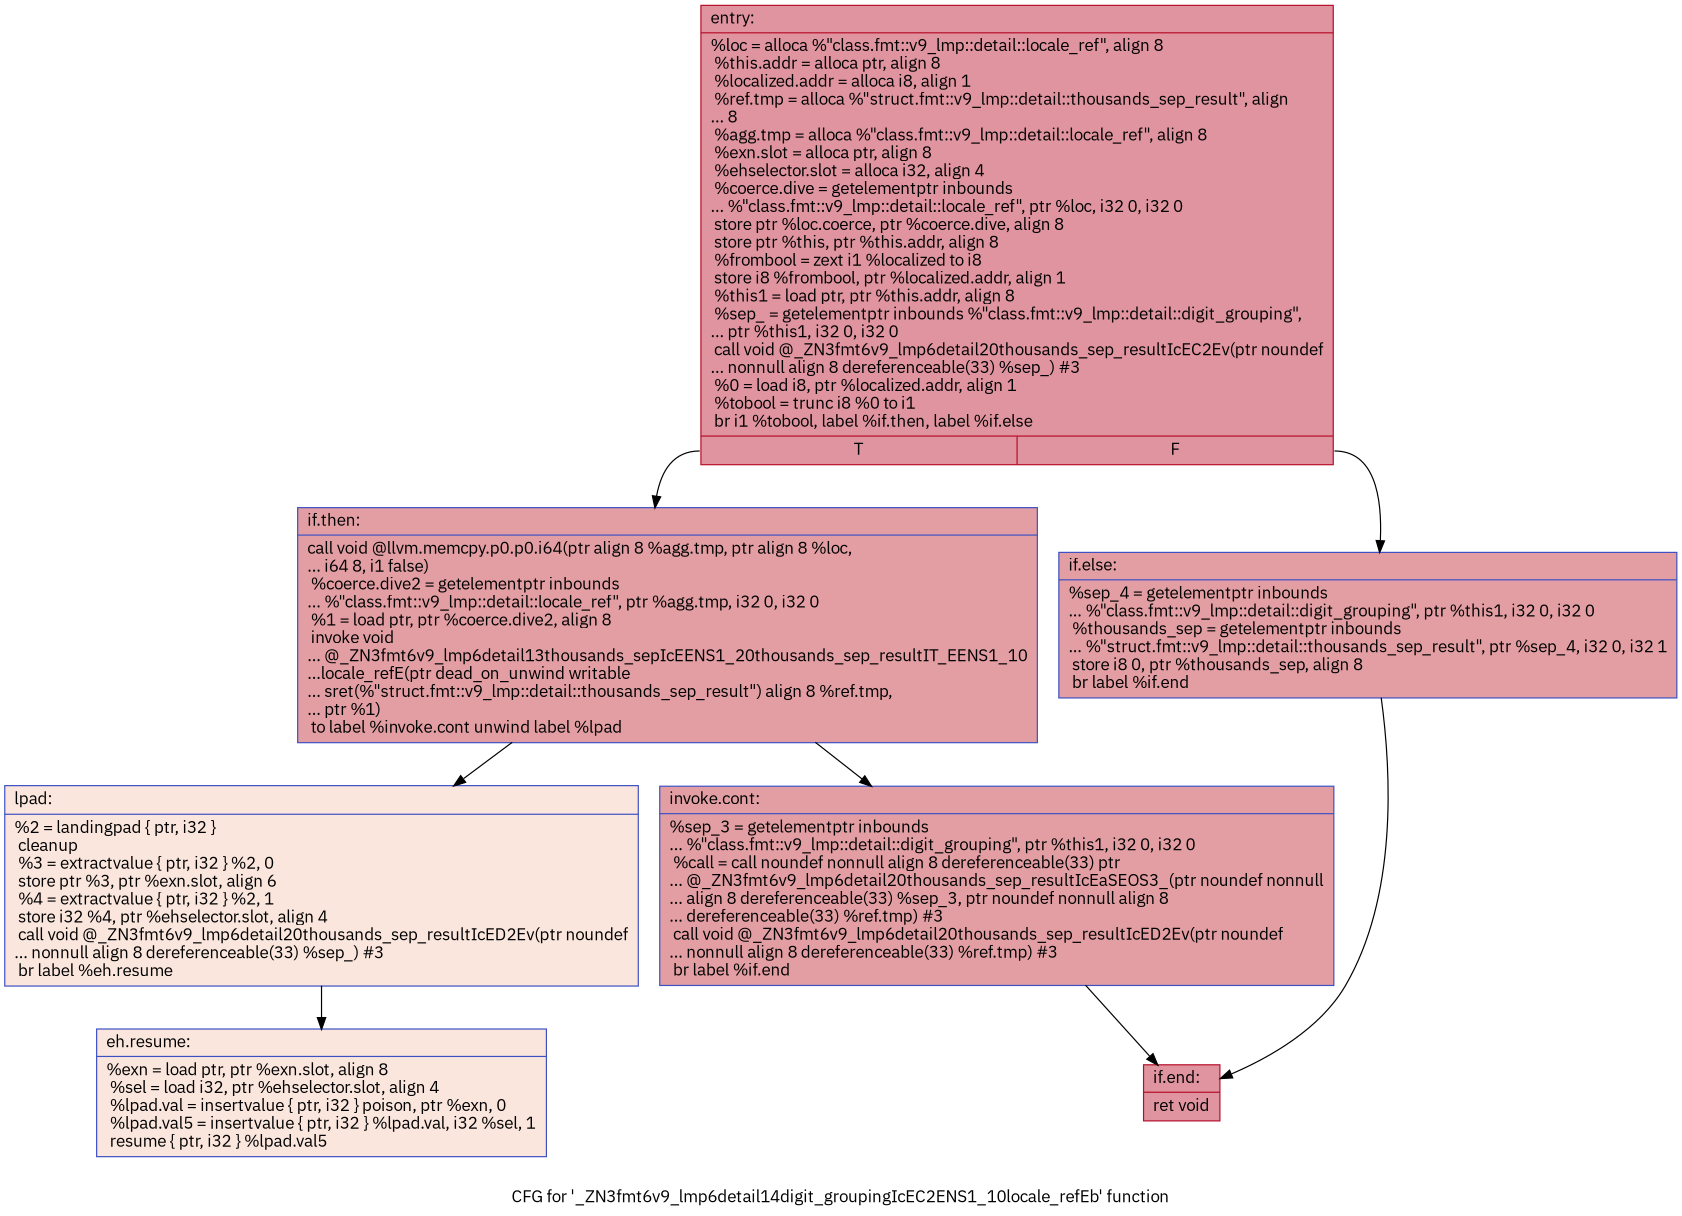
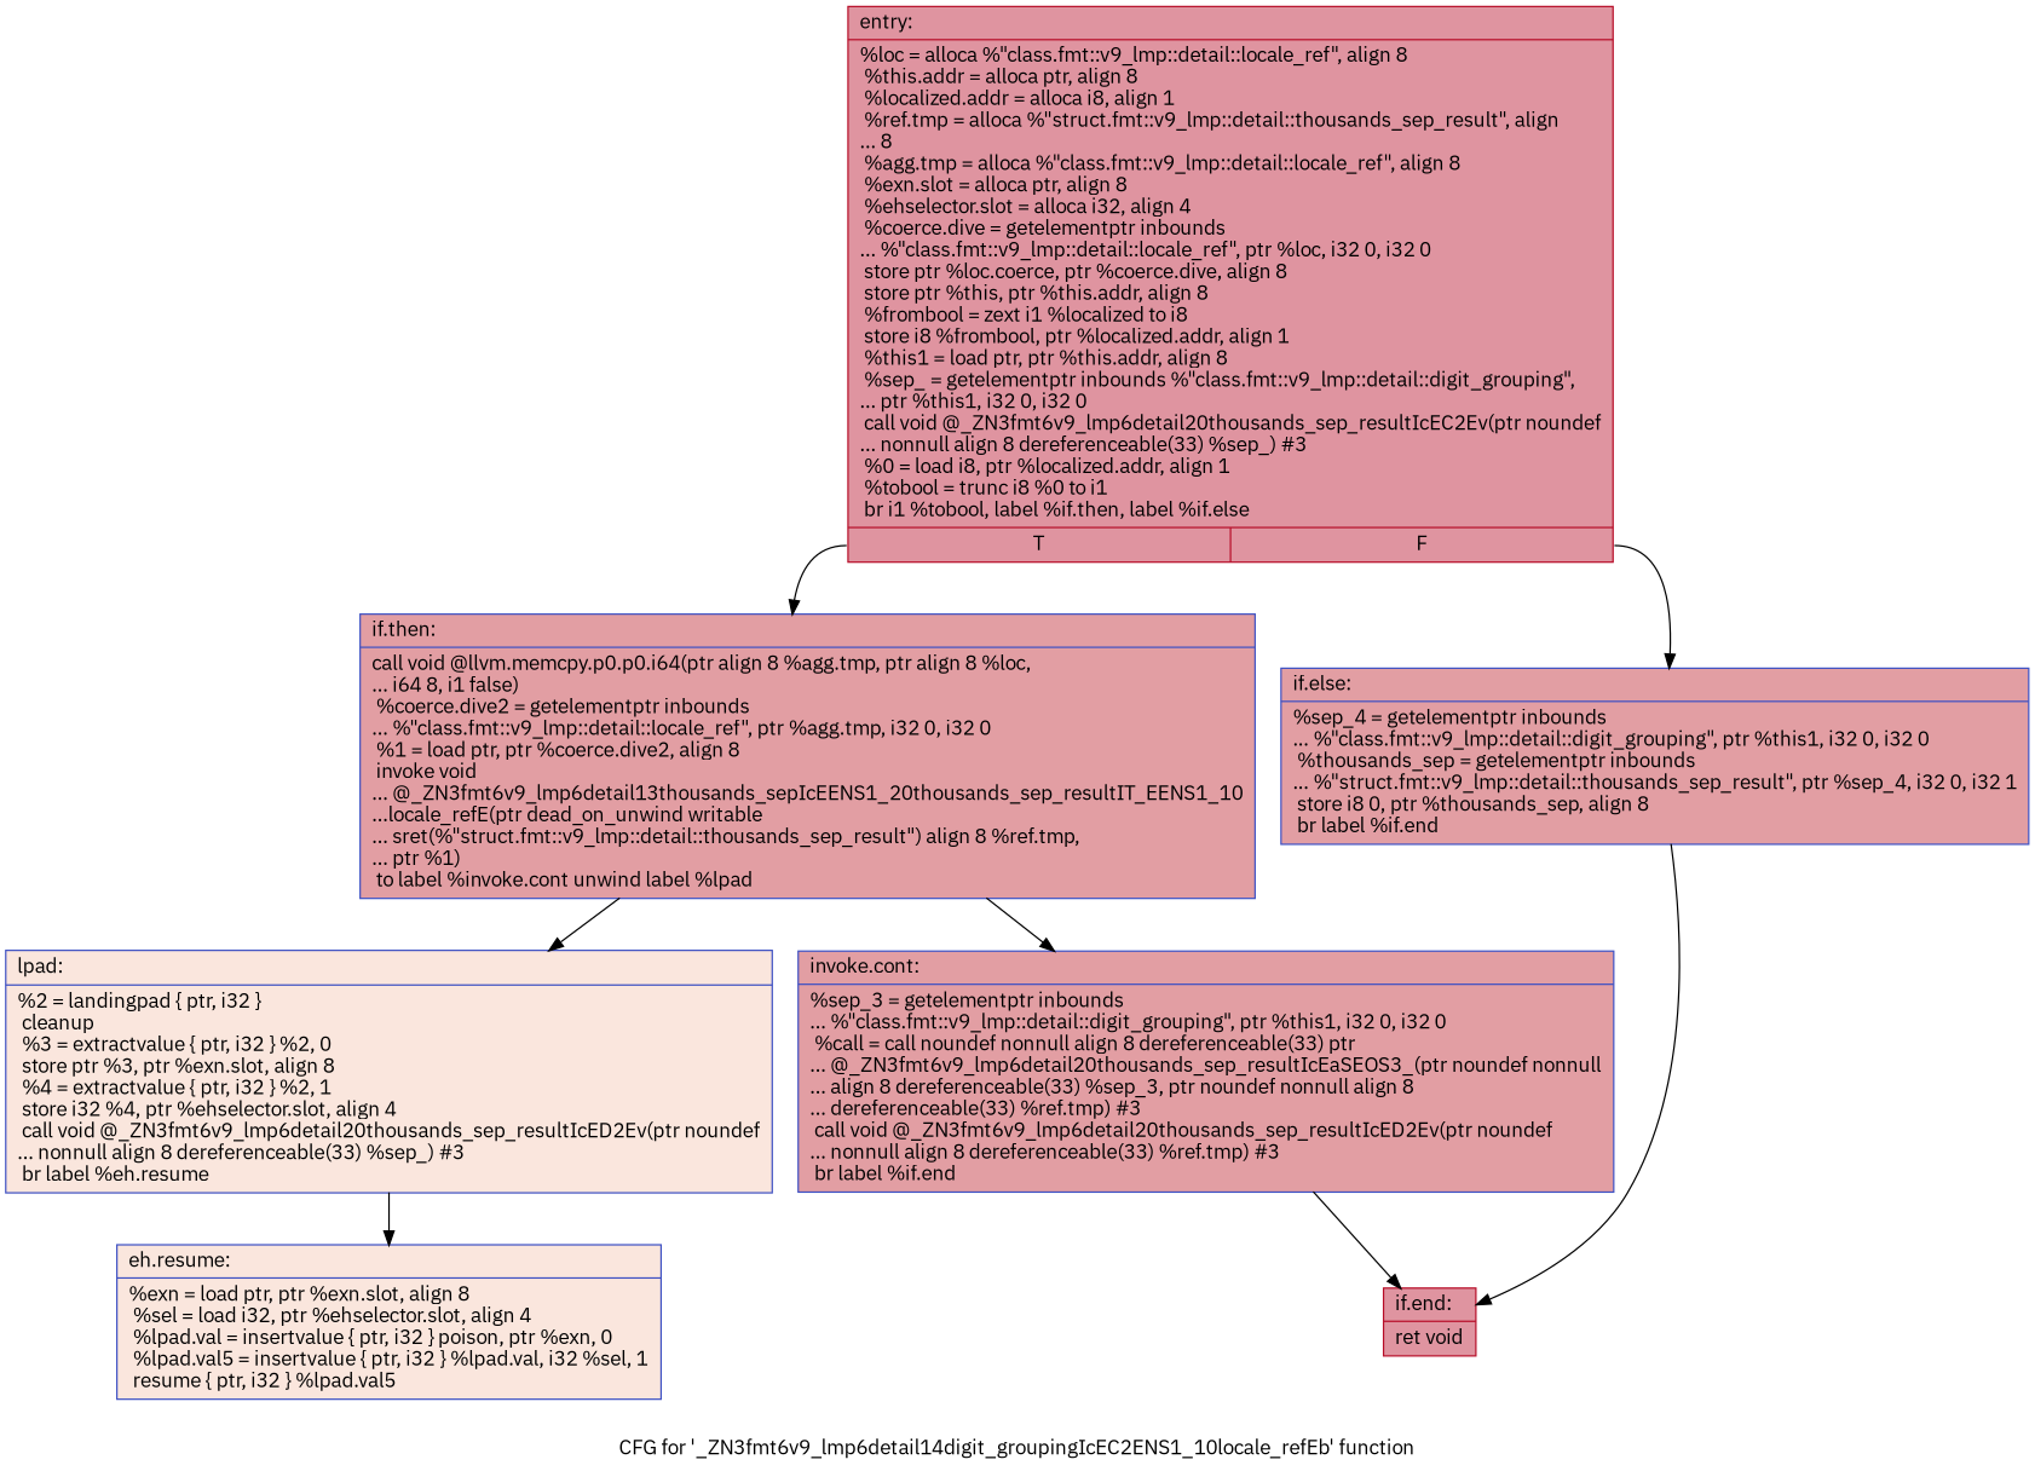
  digraph {
    label="CFG for '_ZN3fmt6v9_lmp6detail14digit_groupingIcEC2ENS1_10locale_refEb' function"
    fontname="IBM Plex Sans"
    node [color="#3d50c3ff" fillcolor="#be242e70" fontname="IBM Plex Sans" shape=record style=filled]
    edge [fontname="IBM Plex Sans"]
    n1 [color="#b70d28ff" fillcolor="#b70d2870" label="{entry:\l|  %loc = alloca %\"class.fmt::v9_lmp::detail::locale_ref\", align 8\l  %this.addr = alloca ptr, align 8\l  %localized.addr = alloca i8, align 1\l  %ref.tmp = alloca %\"struct.fmt::v9_lmp::detail::thousands_sep_result\", align\l... 8\l  %agg.tmp = alloca %\"class.fmt::v9_lmp::detail::locale_ref\", align 8\l  %exn.slot = alloca ptr, align 8\l  %ehselector.slot = alloca i32, align 4\l  %coerce.dive = getelementptr inbounds\l... %\"class.fmt::v9_lmp::detail::locale_ref\", ptr %loc, i32 0, i32 0\l  store ptr %loc.coerce, ptr %coerce.dive, align 8\l  store ptr %this, ptr %this.addr, align 8\l  %frombool = zext i1 %localized to i8\l  store i8 %frombool, ptr %localized.addr, align 1\l  %this1 = load ptr, ptr %this.addr, align 8\l  %sep_ = getelementptr inbounds %\"class.fmt::v9_lmp::detail::digit_grouping\",\l... ptr %this1, i32 0, i32 0\l  call void @_ZN3fmt6v9_lmp6detail20thousands_sep_resultIcEC2Ev(ptr noundef\l... nonnull align 8 dereferenceable(33) %sep_) #3\l  %0 = load i8, ptr %localized.addr, align 1\l  %tobool = trunc i8 %0 to i1\l  br i1 %tobool, label %if.then, label %if.else\l|{<s0>T|<s1>F}}"]
    n2 [label="{if.then:\l|  call void @llvm.memcpy.p0.p0.i64(ptr align 8 %agg.tmp, ptr align 8 %loc,\l... i64 8, i1 false)\l  %coerce.dive2 = getelementptr inbounds\l... %\"class.fmt::v9_lmp::detail::locale_ref\", ptr %agg.tmp, i32 0, i32 0\l  %1 = load ptr, ptr %coerce.dive2, align 8\l  invoke void\l... @_ZN3fmt6v9_lmp6detail13thousands_sepIcEENS1_20thousands_sep_resultIT_EENS1_10\l...locale_refE(ptr dead_on_unwind writable\l... sret(%\"struct.fmt::v9_lmp::detail::thousands_sep_result\") align 8 %ref.tmp,\l... ptr %1)\l          to label %invoke.cont unwind label %lpad\l}"]
    n3 [label="{if.else:\l|  %sep_4 = getelementptr inbounds\l... %\"class.fmt::v9_lmp::detail::digit_grouping\", ptr %this1, i32 0, i32 0\l  %thousands_sep = getelementptr inbounds\l... %\"struct.fmt::v9_lmp::detail::thousands_sep_result\", ptr %sep_4, i32 0, i32 1\l  store i8 0, ptr %thousands_sep, align 8\l  br label %if.end\l}"]
    n4 [label="{invoke.cont:\l|  %sep_3 = getelementptr inbounds\l... %\"class.fmt::v9_lmp::detail::digit_grouping\", ptr %this1, i32 0, i32 0\l  %call = call noundef nonnull align 8 dereferenceable(33) ptr\l... @_ZN3fmt6v9_lmp6detail20thousands_sep_resultIcEaSEOS3_(ptr noundef nonnull\l... align 8 dereferenceable(33) %sep_3, ptr noundef nonnull align 8\l... dereferenceable(33) %ref.tmp) #3\l  call void @_ZN3fmt6v9_lmp6detail20thousands_sep_resultIcED2Ev(ptr noundef\l... nonnull align 8 dereferenceable(33) %ref.tmp) #3\l  br label %if.end\l}"]
-   n5 [fillcolor="#f3c7b170" label="{lpad:\l|  %2 = landingpad \{ ptr, i32 \}\l          cleanup\l  %3 = extractvalue \{ ptr, i32 \} %2, 0\l  store ptr %3, ptr %exn.slot, align 6\l  %4 = extractvalue \{ ptr, i32 \} %2, 1\l  store i32 %4, ptr %ehselector.slot, align 4\l  call void @_ZN3fmt6v9_lmp6detail20thousands_sep_resultIcED2Ev(ptr noundef\l... nonnull align 8 dereferenceable(33) %sep_) #3\l  br label %eh.resume\l}"]
+   n5 [fillcolor="#f3c7b170" label="{lpad:\l|  %2 = landingpad \{ ptr, i32 \}\l          cleanup\l  %3 = extractvalue \{ ptr, i32 \} %2, 0\l  store ptr %3, ptr %exn.slot, align 8\l  %4 = extractvalue \{ ptr, i32 \} %2, 1\l  store i32 %4, ptr %ehselector.slot, align 4\l  call void @_ZN3fmt6v9_lmp6detail20thousands_sep_resultIcED2Ev(ptr noundef\l... nonnull align 8 dereferenceable(33) %sep_) #3\l  br label %eh.resume\l}"]
    n6 [color="#b70d28ff" fillcolor="#b70d2870" label="{if.end:\l|  ret void\l}"]
    n7 [fillcolor="#f3c7b170" label="{eh.resume:\l|  %exn = load ptr, ptr %exn.slot, align 8\l  %sel = load i32, ptr %ehselector.slot, align 4\l  %lpad.val = insertvalue \{ ptr, i32 \} poison, ptr %exn, 0\l  %lpad.val5 = insertvalue \{ ptr, i32 \} %lpad.val, i32 %sel, 1\l  resume \{ ptr, i32 \} %lpad.val5\l}"]
    n1 -> n2 [tailport=s0]
    n1 -> n3 [tailport=s1]
    n2 -> n4
    n2 -> n5
    n3 -> n6
    n4 -> n6
    n5 -> n7
  }
